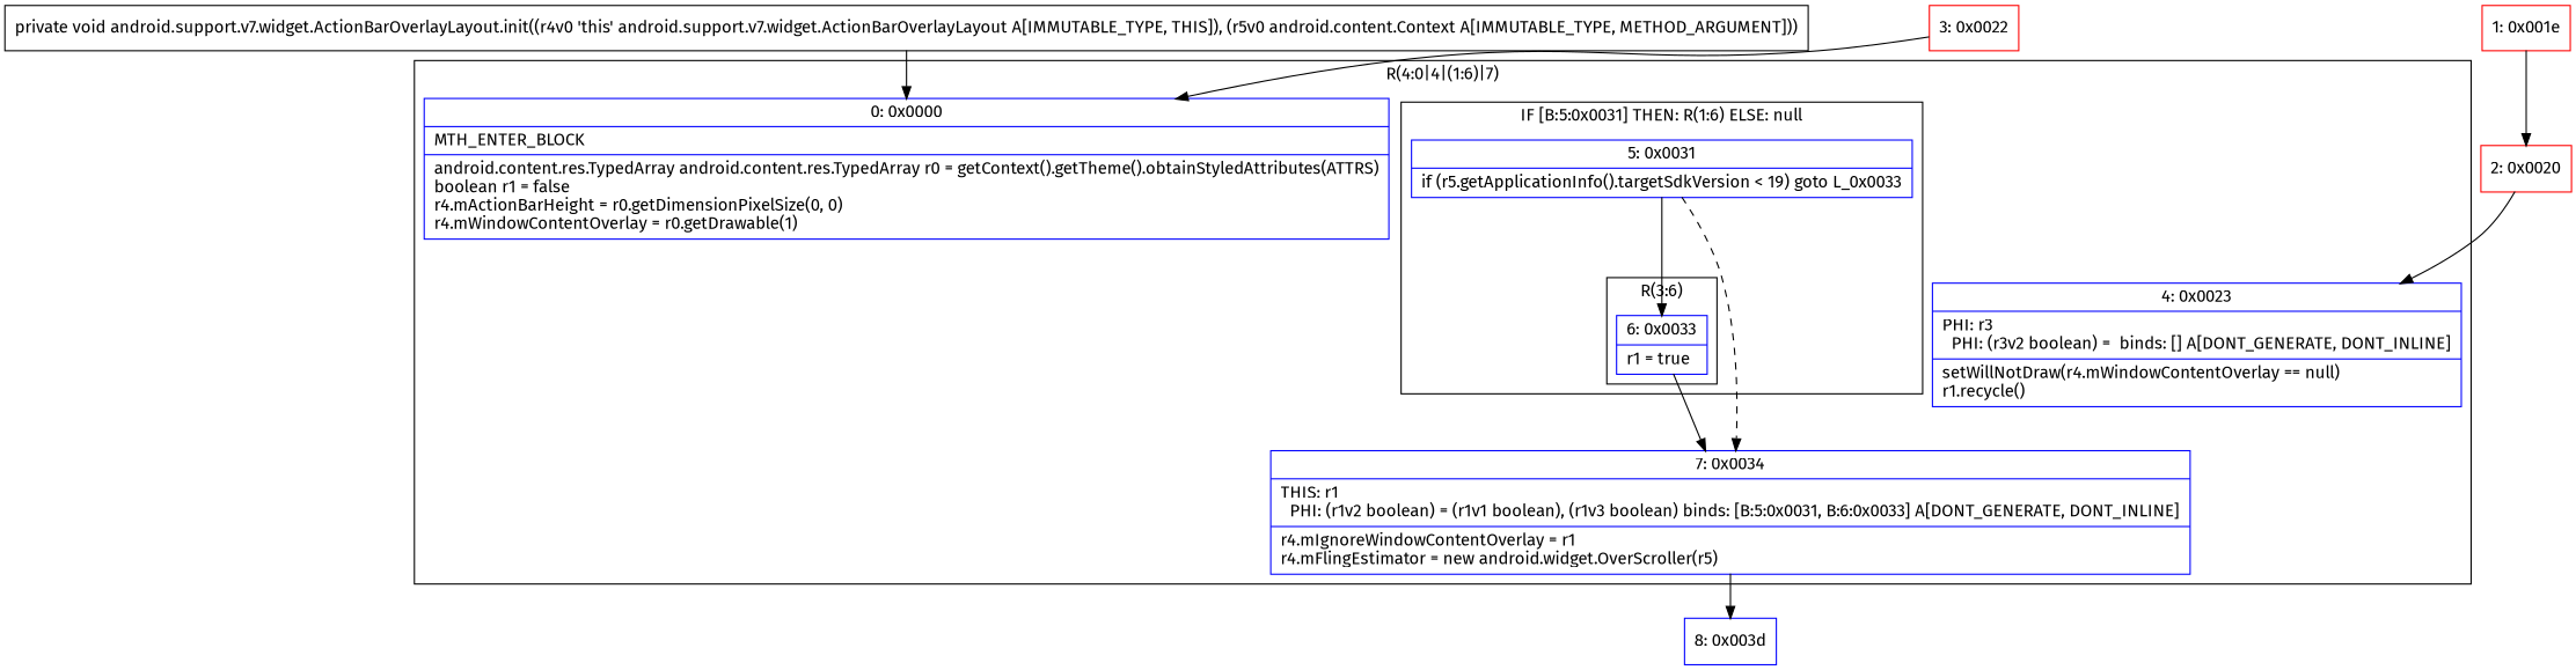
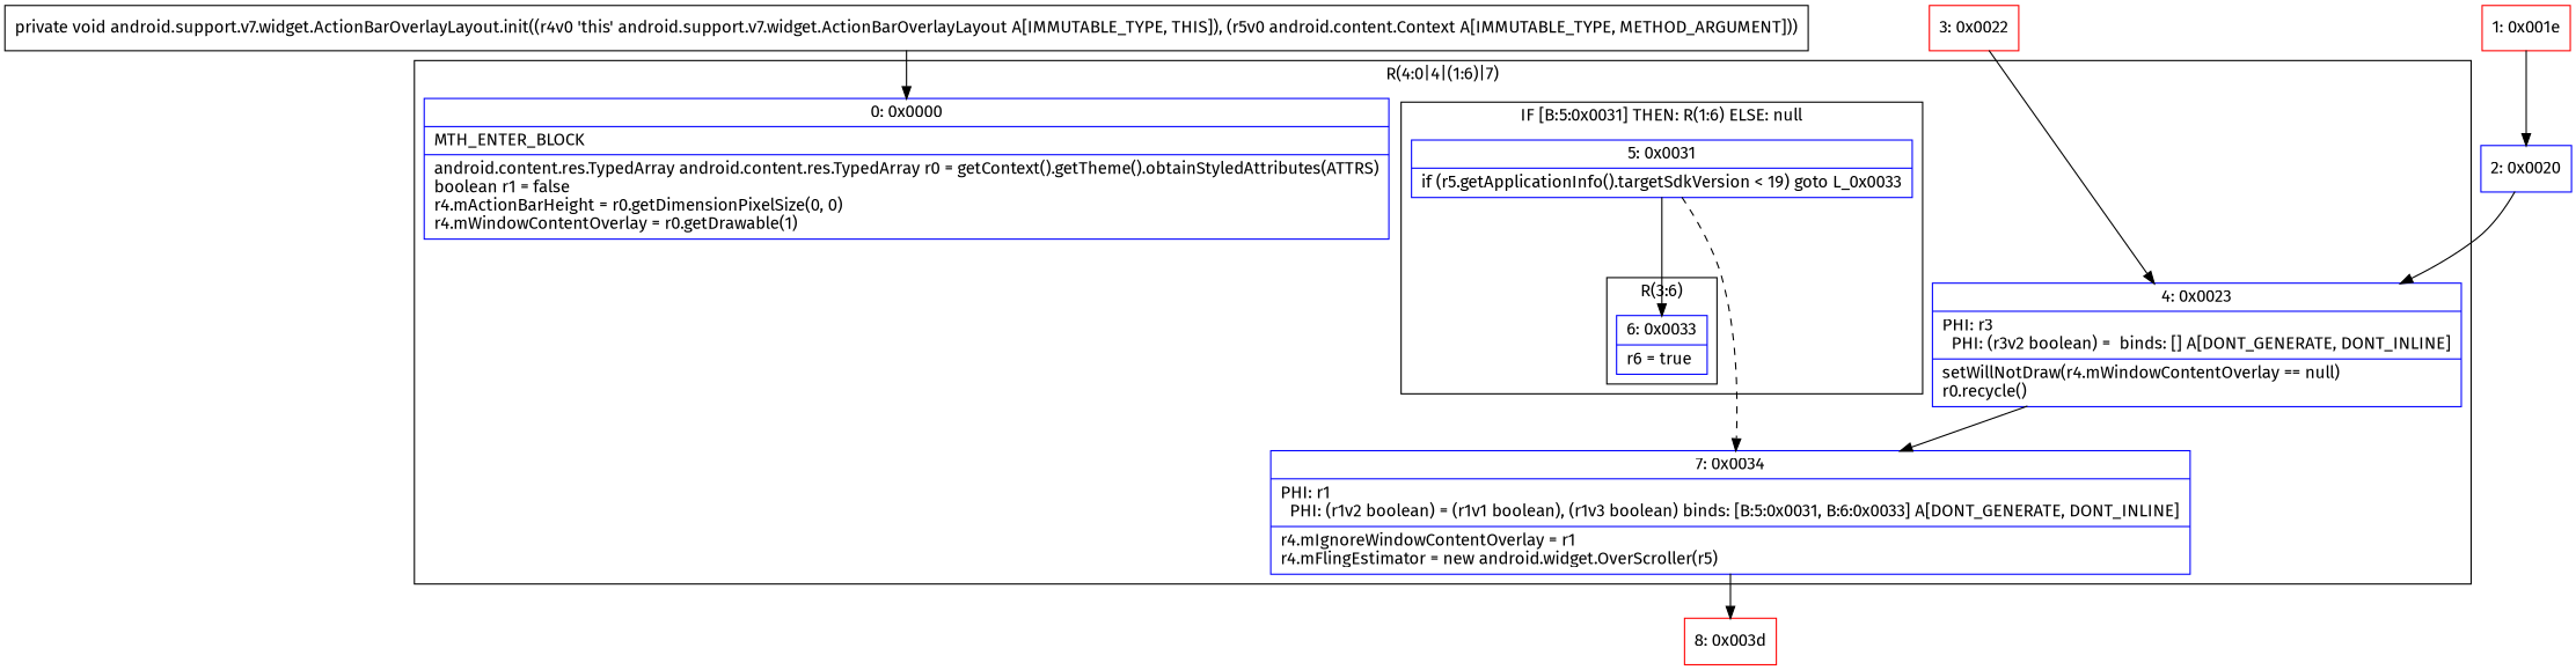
  digraph {
    fontname="Fira Sans"
    node [color=blue fontname="Fira Sans" shape=record]
    edge [fontname="Fira Sans"]
-   n1 [label="{6\:\ 0x0033|r1 = true\l}"]
+   n1 [label="{6\:\ 0x0033|r6 = true\l}"]
    n2 [label="{5\:\ 0x0031|if (r5.getApplicationInfo().targetSdkVersion \< 19) goto L_0x0033\l}"]
    n3 [label="{0\:\ 0x0000|MTH_ENTER_BLOCK\l|android.content.res.TypedArray android.content.res.TypedArray r0 = getContext().getTheme().obtainStyledAttributes(ATTRS)\lboolean r1 = false\lr4.mActionBarHeight = r0.getDimensionPixelSize(0, 0)\lr4.mWindowContentOverlay = r0.getDrawable(1)\l}"]
-   n4 [label="{4\:\ 0x0023|PHI: r3 \l  PHI: (r3v2 boolean) =  binds: [] A[DONT_GENERATE, DONT_INLINE]\l|setWillNotDraw(r4.mWindowContentOverlay == null)\lr1.recycle()\l}"]
-   n5 [label="{7\:\ 0x0034|THIS: r1 \l  PHI: (r1v2 boolean) = (r1v1 boolean), (r1v3 boolean) binds: [B:5:0x0031, B:6:0x0033] A[DONT_GENERATE, DONT_INLINE]\l|r4.mIgnoreWindowContentOverlay = r1\lr4.mFlingEstimator = new android.widget.OverScroller(r5)\l}"]
-   n6 [label="{8\:\ 0x003d}"]
+   n4 [label="{4\:\ 0x0023|PHI: r3 \l  PHI: (r3v2 boolean) =  binds: [] A[DONT_GENERATE, DONT_INLINE]\l|setWillNotDraw(r4.mWindowContentOverlay == null)\lr0.recycle()\l}"]
+   n5 [label="{7\:\ 0x0034|PHI: r1 \l  PHI: (r1v2 boolean) = (r1v1 boolean), (r1v3 boolean) binds: [B:5:0x0031, B:6:0x0033] A[DONT_GENERATE, DONT_INLINE]\l|r4.mIgnoreWindowContentOverlay = r1\lr4.mFlingEstimator = new android.widget.OverScroller(r5)\l}"]
+   n6 [color=red label="{8\:\ 0x003d}"]
    n7 [color=red label="{1\:\ 0x001e}"]
-   n8 [color=red label="{2\:\ 0x0020}"]
+   n8 [label="{2\:\ 0x0020}"]
    n9 [color=red label="{3\:\ 0x0022}"]
    n10 [label="{private void android.support.v7.widget.ActionBarOverlayLayout.init((r4v0 'this' android.support.v7.widget.ActionBarOverlayLayout A[IMMUTABLE_TYPE, THIS]), (r5v0 android.content.Context A[IMMUTABLE_TYPE, METHOD_ARGUMENT])) }" color=""]
    subgraph cluster_1 {
      label="R(4:0|4|(1:6)|7)"
      n3
      n4
      n5
      subgraph cluster_2 {
        label="IF [B:5:0x0031] THEN: R(1:6) ELSE: null"
        n2
        subgraph cluster_3 {
          label="R(3:6)"
          n1
        }
      }
    }
-   n1 -> n5
+   n4 -> n5
    n2 -> n1
    n2 -> n5 [style=dashed]
    n5 -> n6
    n7 -> n8
    n8 -> n4
-   n9 -> n3
+   n9 -> n4
    n10 -> n3
  }
